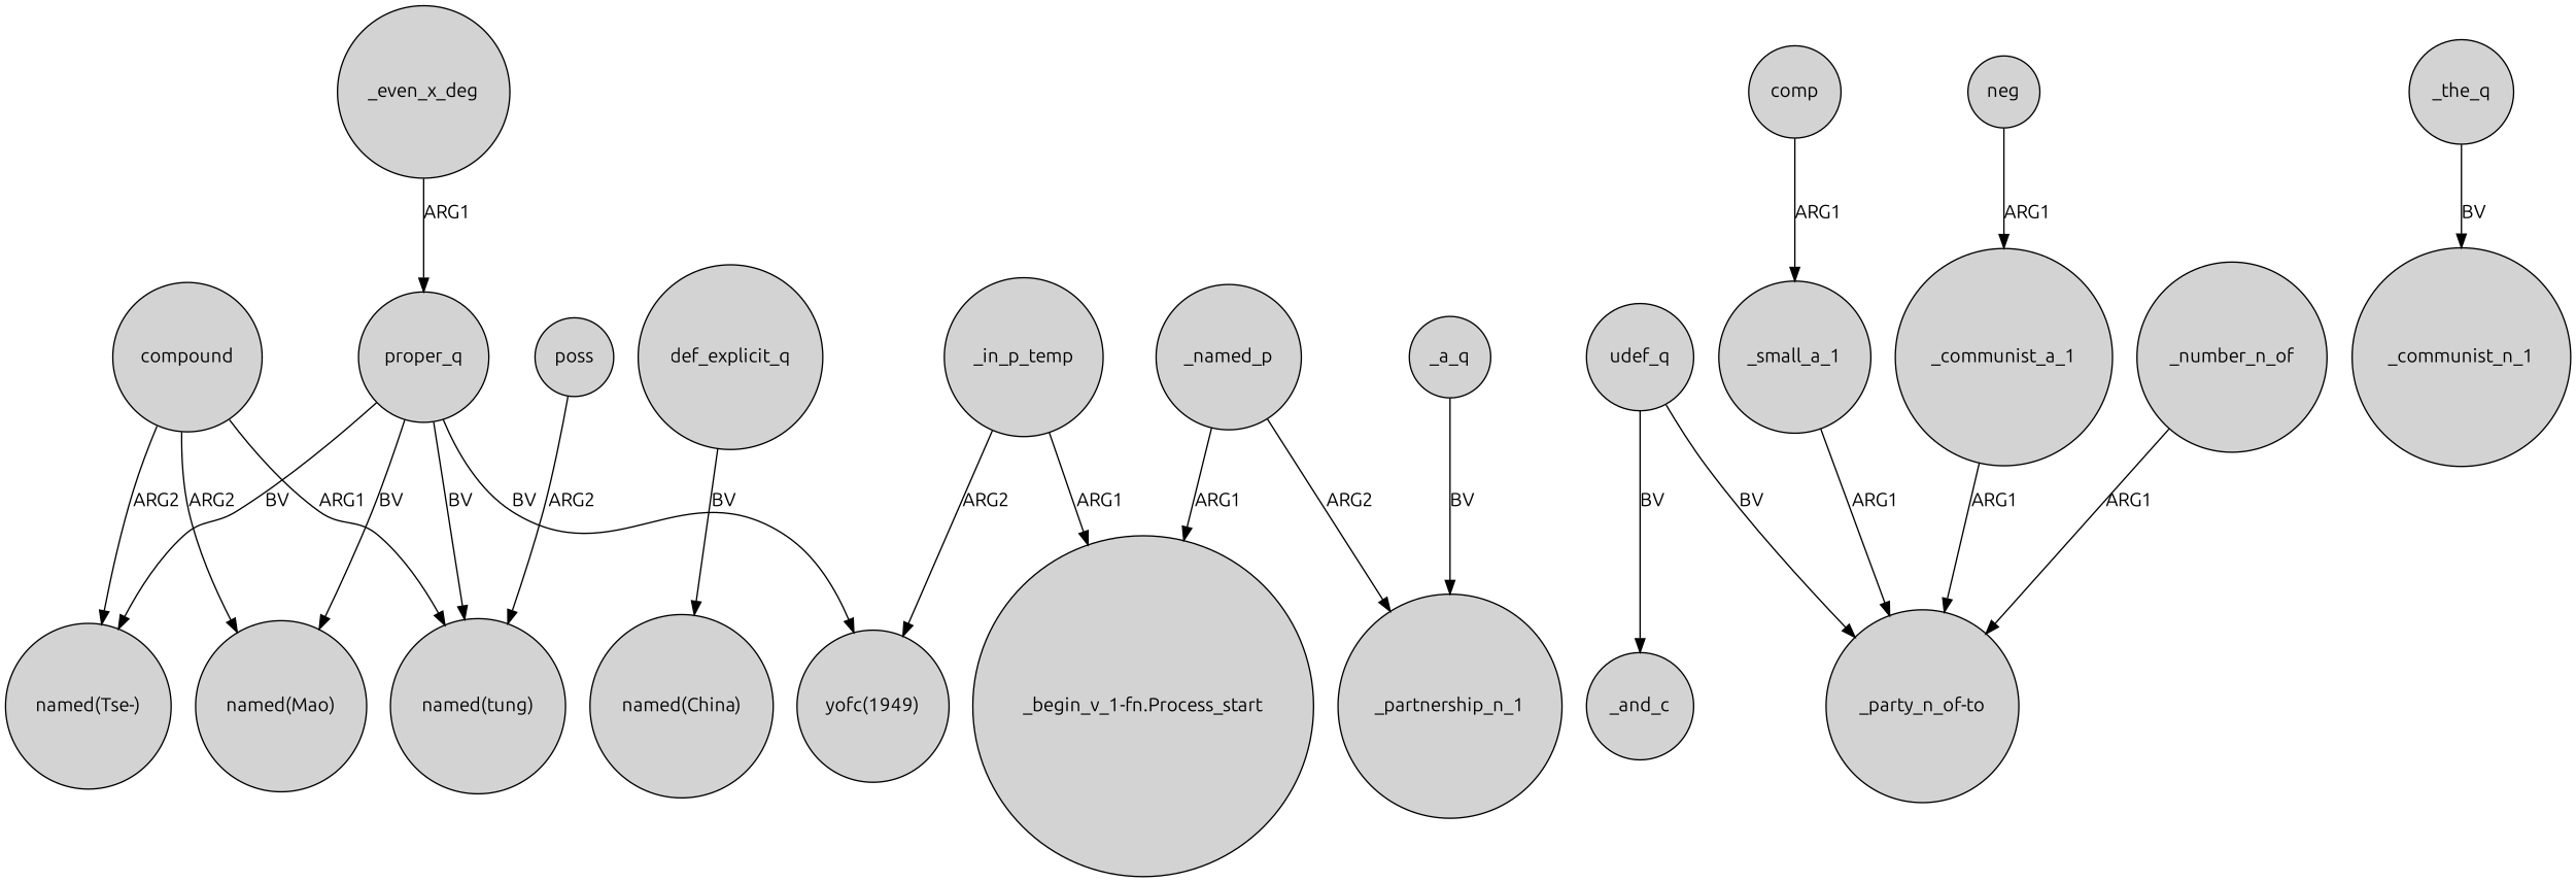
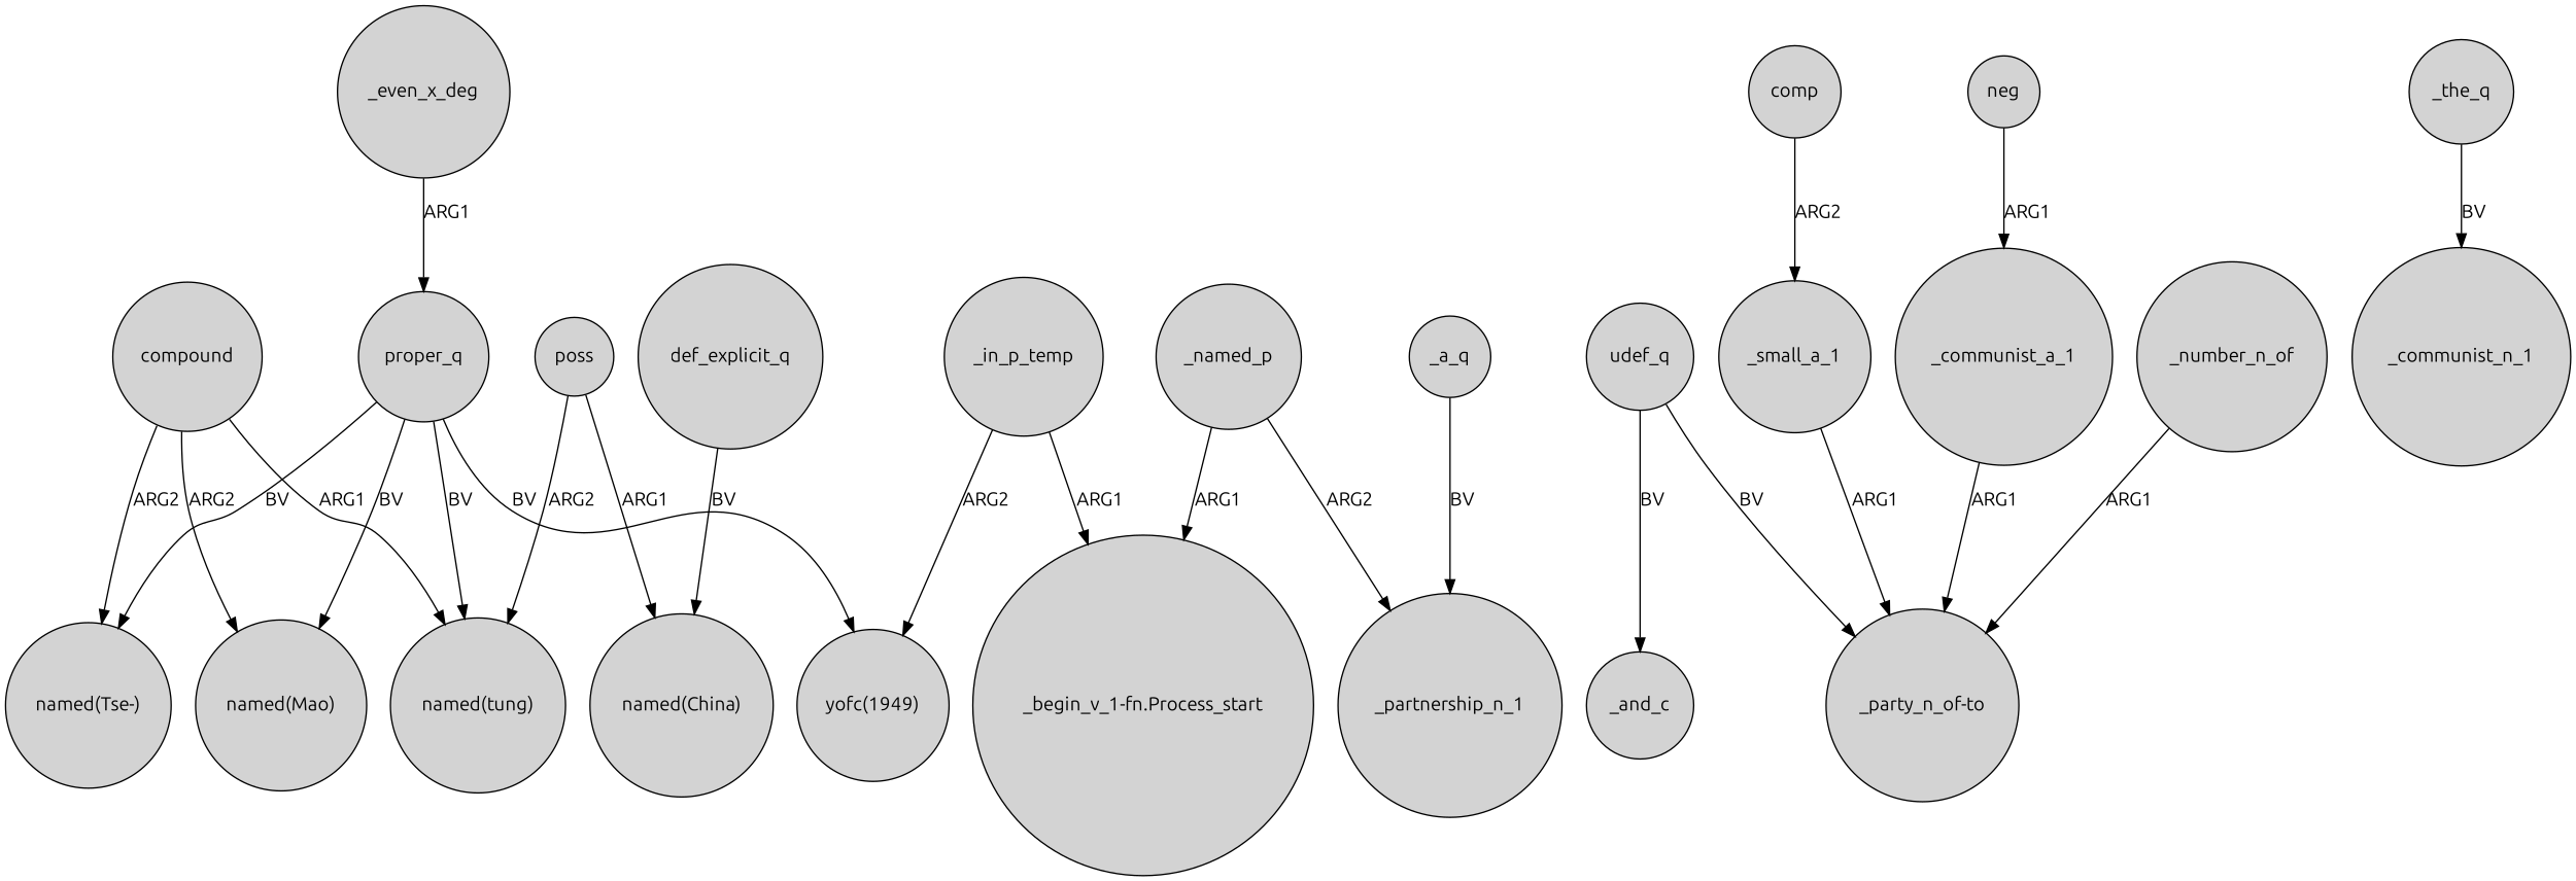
  digraph {
    fontname=Ubuntu
    node [fontname=Ubuntu shape=circle style=filled]
    edge [fontname=Ubuntu]
    _even_x_deg
    proper_q
    "named(Mao)"
    "named(Tse-)"
    "named(tung)"
    "yofc(1949)"
    _communist_a_1
    "_party_n_of-to"
    poss
    "named(China)"
    _a_q
    _partnership_n_1
    _number_n_of
    n14 [label=_named_p]
    "_begin_v_1-fn.Process_start"
    def_explicit_q
    udef_q
    _and_c
    compound
    _in_p_temp
    neg
    comp
    _small_a_1
    _the_q
    _communist_n_1
    _even_x_deg -> proper_q [label=ARG1]
    proper_q -> "named(Mao)" [label=BV]
    proper_q -> "named(Tse-)" [label=BV]
    proper_q -> "named(tung)" [label=BV]
    proper_q -> "yofc(1949)" [label=BV]
    _communist_a_1 -> "_party_n_of-to" [label=ARG1]
    poss -> "named(tung)" [label=ARG2]
+   poss -> "named(China)" [label=ARG1]
    _a_q -> _partnership_n_1 [label=BV]
    _number_n_of -> "_party_n_of-to" [label=ARG1]
    n14 -> _partnership_n_1 [label=ARG2]
    n14 -> "_begin_v_1-fn.Process_start" [label=ARG1]
    def_explicit_q -> "named(China)" [label=BV]
    udef_q -> "_party_n_of-to" [label=BV]
    udef_q -> _and_c [label=BV]
    compound -> "named(Mao)" [label=ARG2]
    compound -> "named(Tse-)" [label=ARG2]
    compound -> "named(tung)" [label=ARG1]
    _in_p_temp -> "yofc(1949)" [label=ARG2]
    _in_p_temp -> "_begin_v_1-fn.Process_start" [label=ARG1]
    neg -> _communist_a_1 [label=ARG1]
-   comp -> _small_a_1 [label=ARG1]
+   comp -> _small_a_1 [label=ARG2]
    _small_a_1 -> "_party_n_of-to" [label=ARG1]
    _the_q -> _communist_n_1 [label=BV]
  }
